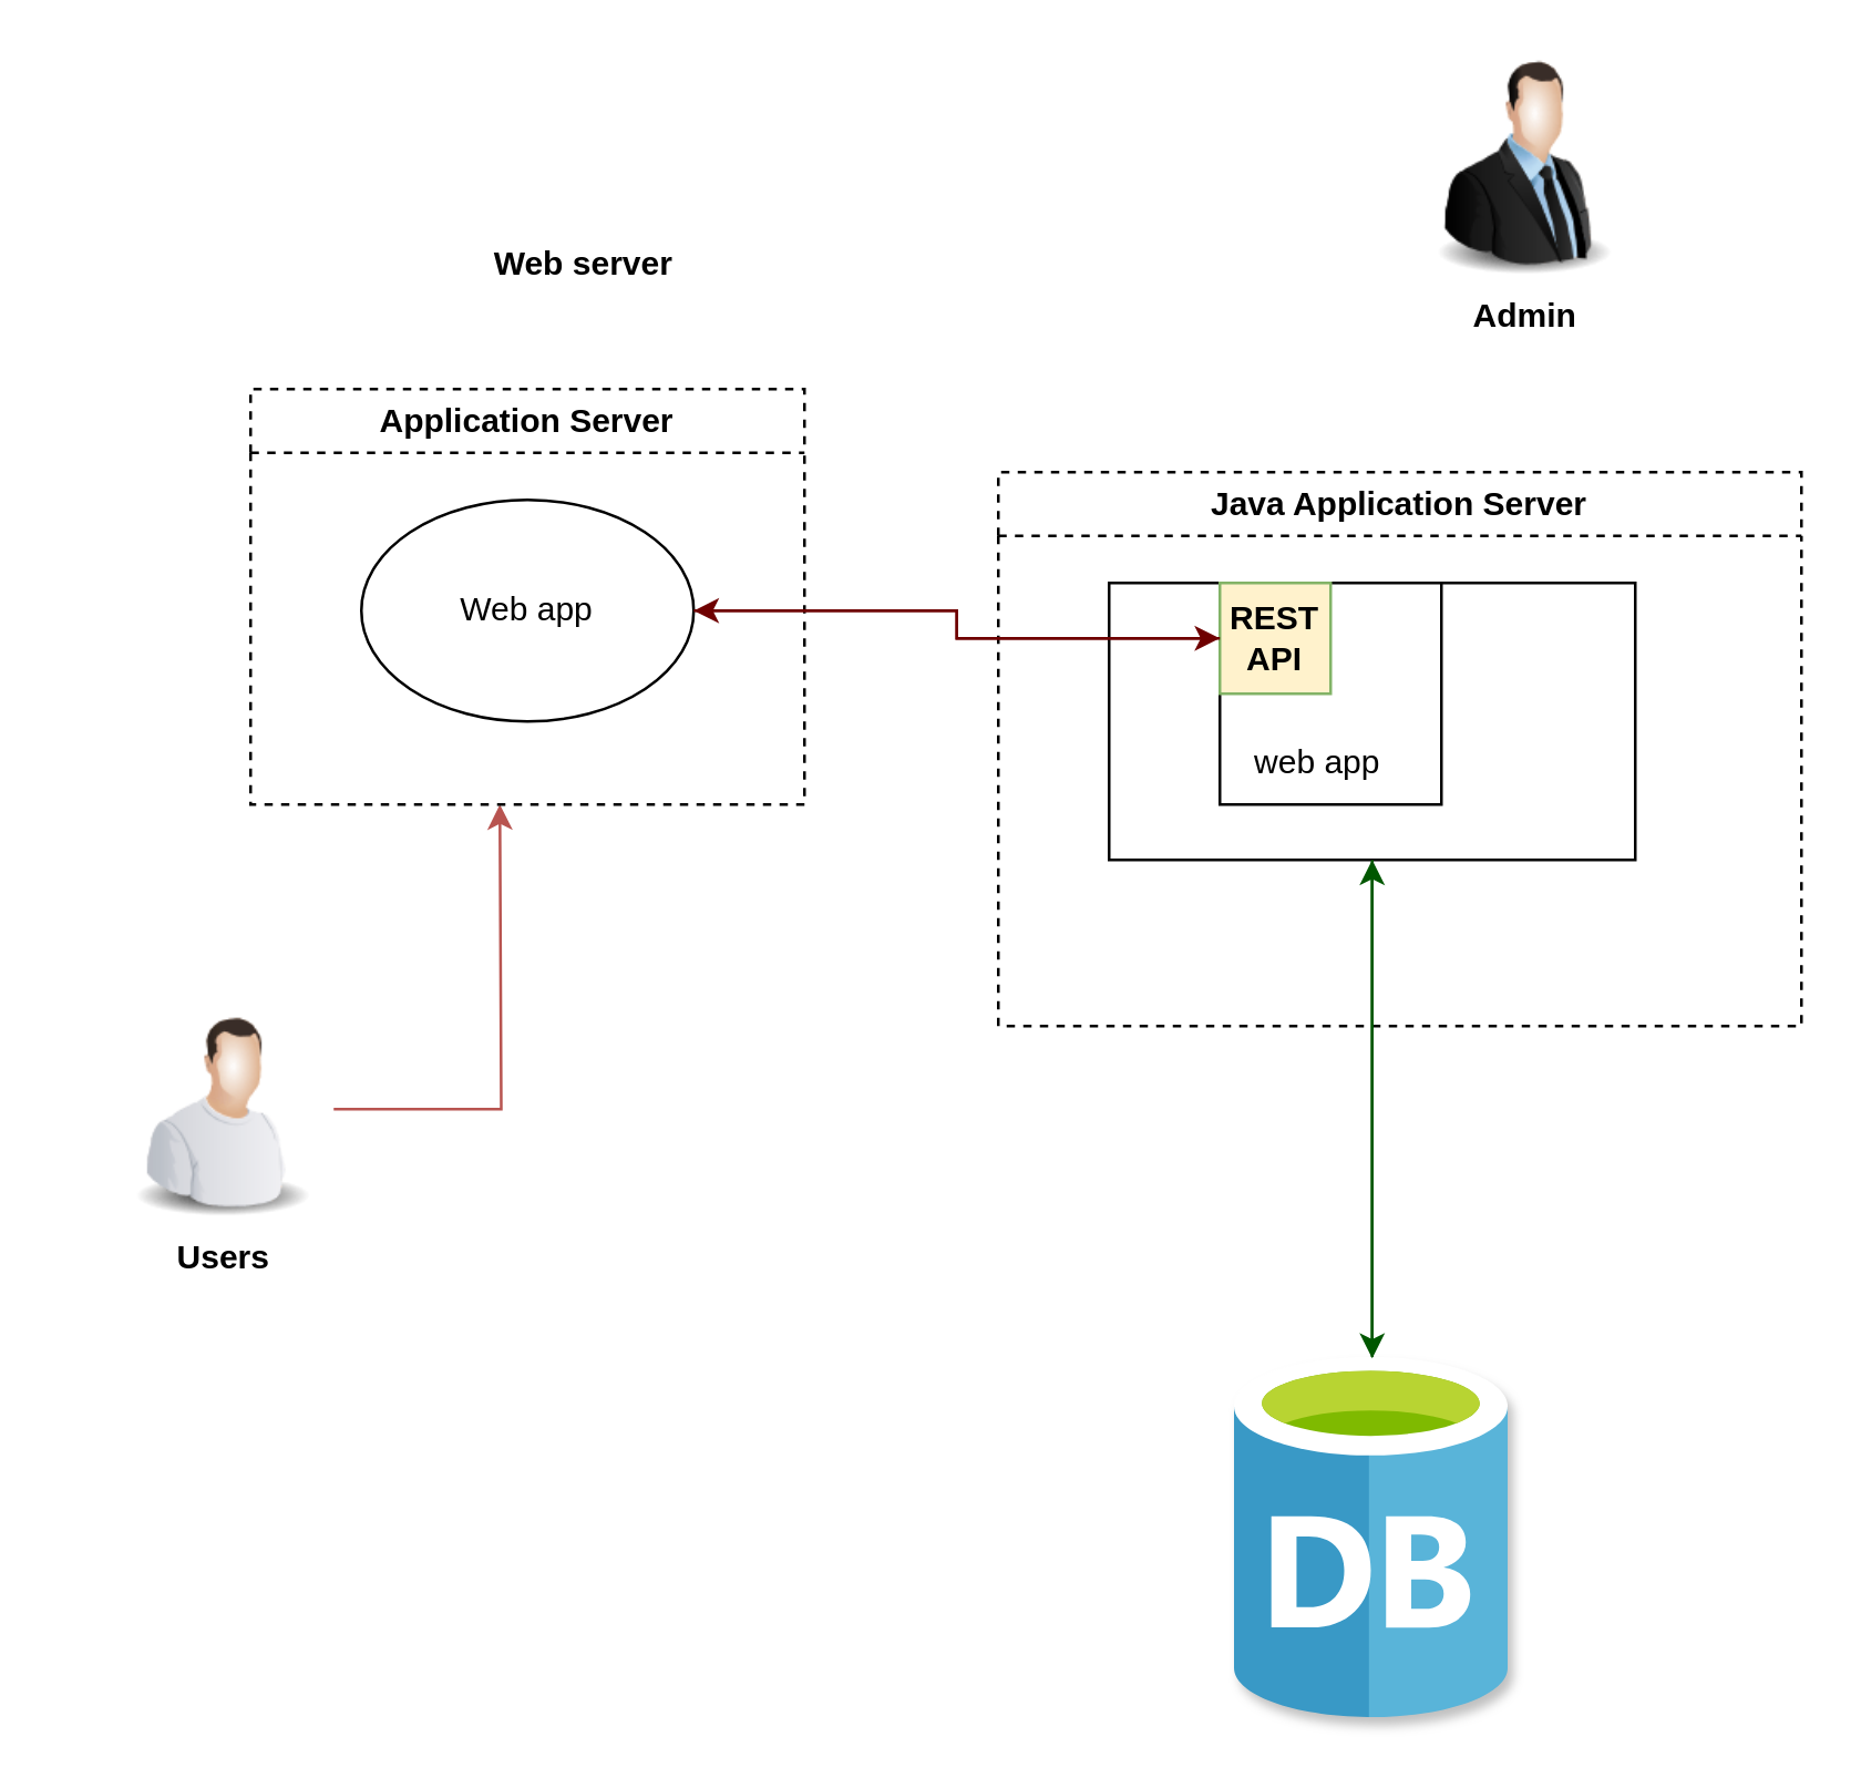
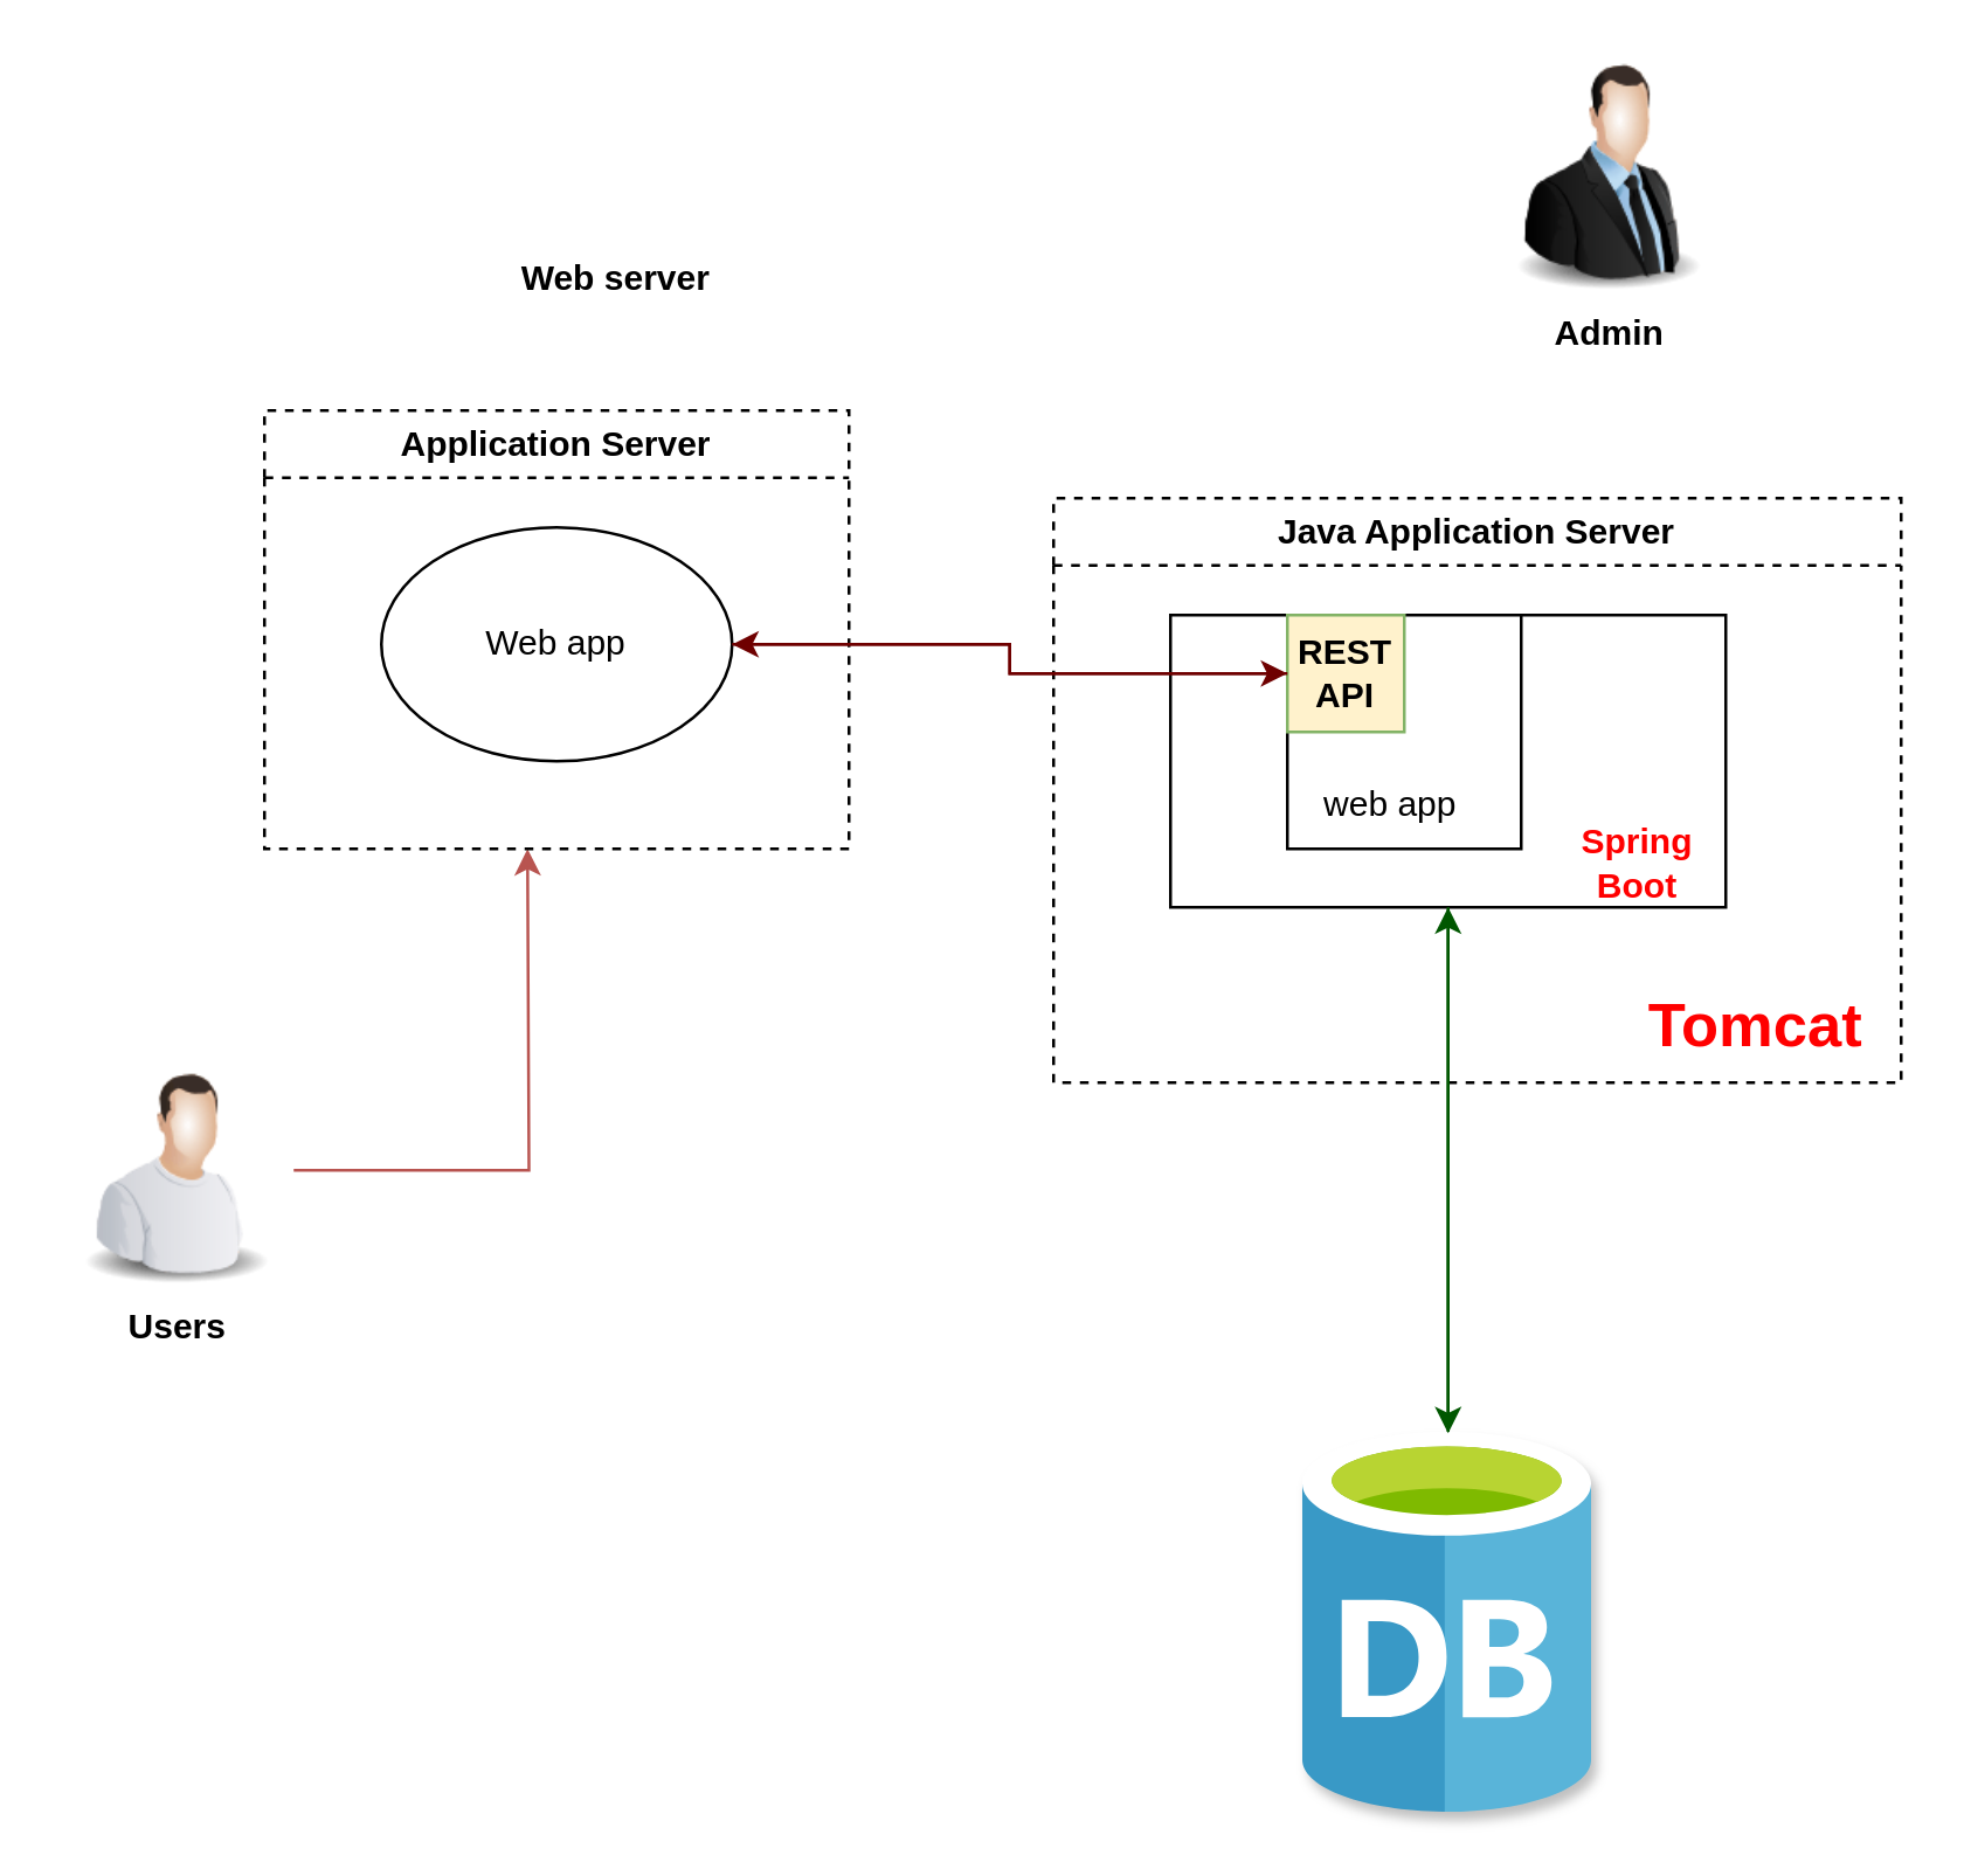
  <mxCell id="0" />
  <mxCell id="1" parent="0" />
  <mxCell id="2" value="&lt;b&gt;Admin&lt;/b&gt;" style="image;html=1;image=img/lib/clip_art/people/Suit_Man_128x128.png" vertex="1" parent="1"><mxGeometry x="510" y="20" width="80" height="80" as="geometry" /></mxCell>
  <mxCell id="3" style="edgeStyle=orthogonalEdgeStyle;rounded=0;orthogonalLoop=1;jettySize=auto;html=1;fillColor=#f8cecc;strokeColor=#b85450;" edge="1" parent="1" source="4"><mxGeometry relative="1" as="geometry"><mxPoint x="180" y="290" as="targetPoint" /></mxGeometry></mxCell>
- <mxCell id="4" value="&lt;b&gt;Users&lt;/b&gt;" style="image;html=1;image=img/lib/clip_art/people/Worker_Man_128x128.png" vertex="1" parent="1"><mxGeometry x="40" y="360" width="80" height="80" as="geometry" /></mxCell>
+ <mxCell id="4" value="&lt;b&gt;Users&lt;/b&gt;" style="image;html=1;image=img/lib/clip_art/people/Worker_Man_128x128.png" vertex="1" parent="1"><mxGeometry x="20" y="360" width="80" height="80" as="geometry" /></mxCell>
  <mxCell id="5" style="edgeStyle=orthogonalEdgeStyle;rounded=0;orthogonalLoop=1;jettySize=auto;html=1;fillColor=#008a00;strokeColor=#005700;" edge="1" parent="1" source="6" target="11"><mxGeometry relative="1" as="geometry" /></mxCell>
  <mxCell id="6" value="" style="image;sketch=0;aspect=fixed;html=1;points=[];align=center;fontSize=12;image=img/lib/mscae/Database_General.svg;imageBackground=none;imageBorder=none;shadow=1;" vertex="1" parent="1"><mxGeometry x="445.6" y="490" width="98.8" height="130" as="geometry" /></mxCell>
  <mxCell id="7" value="Application Server" style="swimlane;whiteSpace=wrap;html=1;dashed=1;" vertex="1" parent="1"><mxGeometry x="90" y="140" width="200" height="150" as="geometry" /></mxCell>
  <mxCell id="8" value="Web app" style="ellipse;whiteSpace=wrap;html=1;" vertex="1" parent="7"><mxGeometry x="40" y="40" width="120" height="80" as="geometry" /></mxCell>
  <mxCell id="9" value="&lt;b&gt;Web server&lt;/b&gt;" style="text;html=1;align=center;verticalAlign=middle;resizable=0;points=[];autosize=1;strokeColor=none;fillColor=none;" vertex="1" parent="1"><mxGeometry x="165" y="80" width="90" height="30" as="geometry" /></mxCell>
  <mxCell id="10" value="Java Application Server" style="swimlane;whiteSpace=wrap;html=1;dashed=1;" vertex="1" parent="1"><mxGeometry x="360" y="170" width="290" height="200" as="geometry" /></mxCell>
  <mxCell id="11" value="" style="rounded=0;whiteSpace=wrap;html=1;" vertex="1" parent="10"><mxGeometry x="40" y="40" width="190" height="100" as="geometry" /></mxCell>
  <mxCell id="12" value="&lt;div style=&quot;&quot;&gt;&lt;br&gt;&lt;/div&gt;" style="whiteSpace=wrap;html=1;aspect=fixed;align=right;" vertex="1" parent="10"><mxGeometry x="80" y="40" width="80" height="80" as="geometry" /></mxCell>
  <mxCell id="13" value="&lt;b&gt;REST API&lt;/b&gt;" style="whiteSpace=wrap;html=1;aspect=fixed;fillColor=#fff2cc;strokeColor=#82b366;" vertex="1" parent="10"><mxGeometry x="80" y="40" width="40" height="40" as="geometry" /></mxCell>
  <mxCell id="14" value="web app" style="text;html=1;align=center;verticalAlign=middle;resizable=0;points=[];autosize=1;strokeColor=none;fillColor=none;" vertex="1" parent="10"><mxGeometry x="80" y="90" width="70" height="30" as="geometry" /></mxCell>
+ <mxCell id="15" value="&lt;font color=&quot;#ff0000&quot;&gt;&lt;b&gt;Spring Boot&lt;/b&gt;&lt;/font&gt;" style="text;html=1;align=center;verticalAlign=middle;whiteSpace=wrap;rounded=0;" vertex="1" parent="10"><mxGeometry x="170" y="110" width="60" height="30" as="geometry" /></mxCell>
+ <mxCell id="16" value="&lt;b&gt;&lt;font style=&quot;font-size: 21px;&quot; color=&quot;#ff0000&quot;&gt;Tomcat&lt;/font&gt;&lt;/b&gt;" style="text;html=1;align=center;verticalAlign=middle;resizable=0;points=[];autosize=1;strokeColor=none;fillColor=none;" vertex="1" parent="10"><mxGeometry x="190" y="160" width="100" height="40" as="geometry" /></mxCell>
  <mxCell id="17" style="edgeStyle=orthogonalEdgeStyle;rounded=0;orthogonalLoop=1;jettySize=auto;html=1;fillColor=#a20025;strokeColor=#6F0000;" edge="1" parent="1" source="8" target="13"><mxGeometry relative="1" as="geometry" /></mxCell>
  <mxCell id="18" style="edgeStyle=orthogonalEdgeStyle;rounded=0;orthogonalLoop=1;jettySize=auto;html=1;fillColor=#008a00;strokeColor=#005700;" edge="1" parent="1" source="11" target="6"><mxGeometry relative="1" as="geometry" /></mxCell>
  <mxCell id="19" style="edgeStyle=orthogonalEdgeStyle;rounded=0;orthogonalLoop=1;jettySize=auto;html=1;fillColor=#a20025;strokeColor=#6F0000;" edge="1" parent="1" source="13" target="8"><mxGeometry relative="1" as="geometry" /></mxCell>
